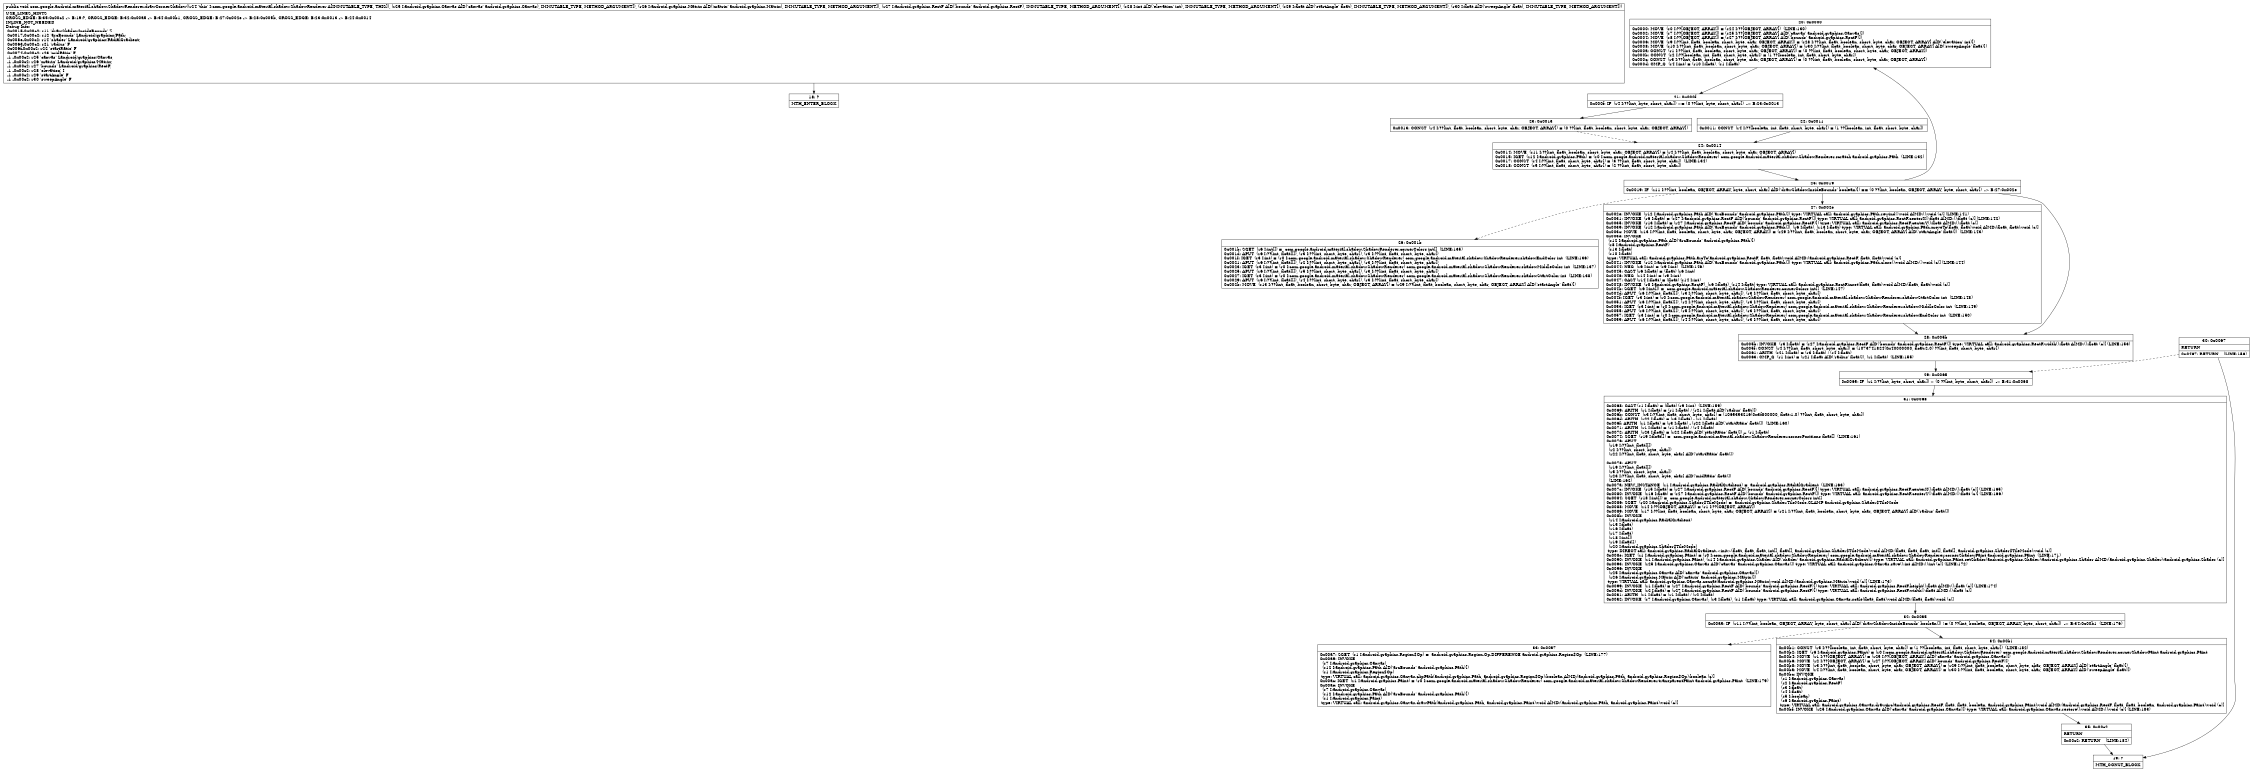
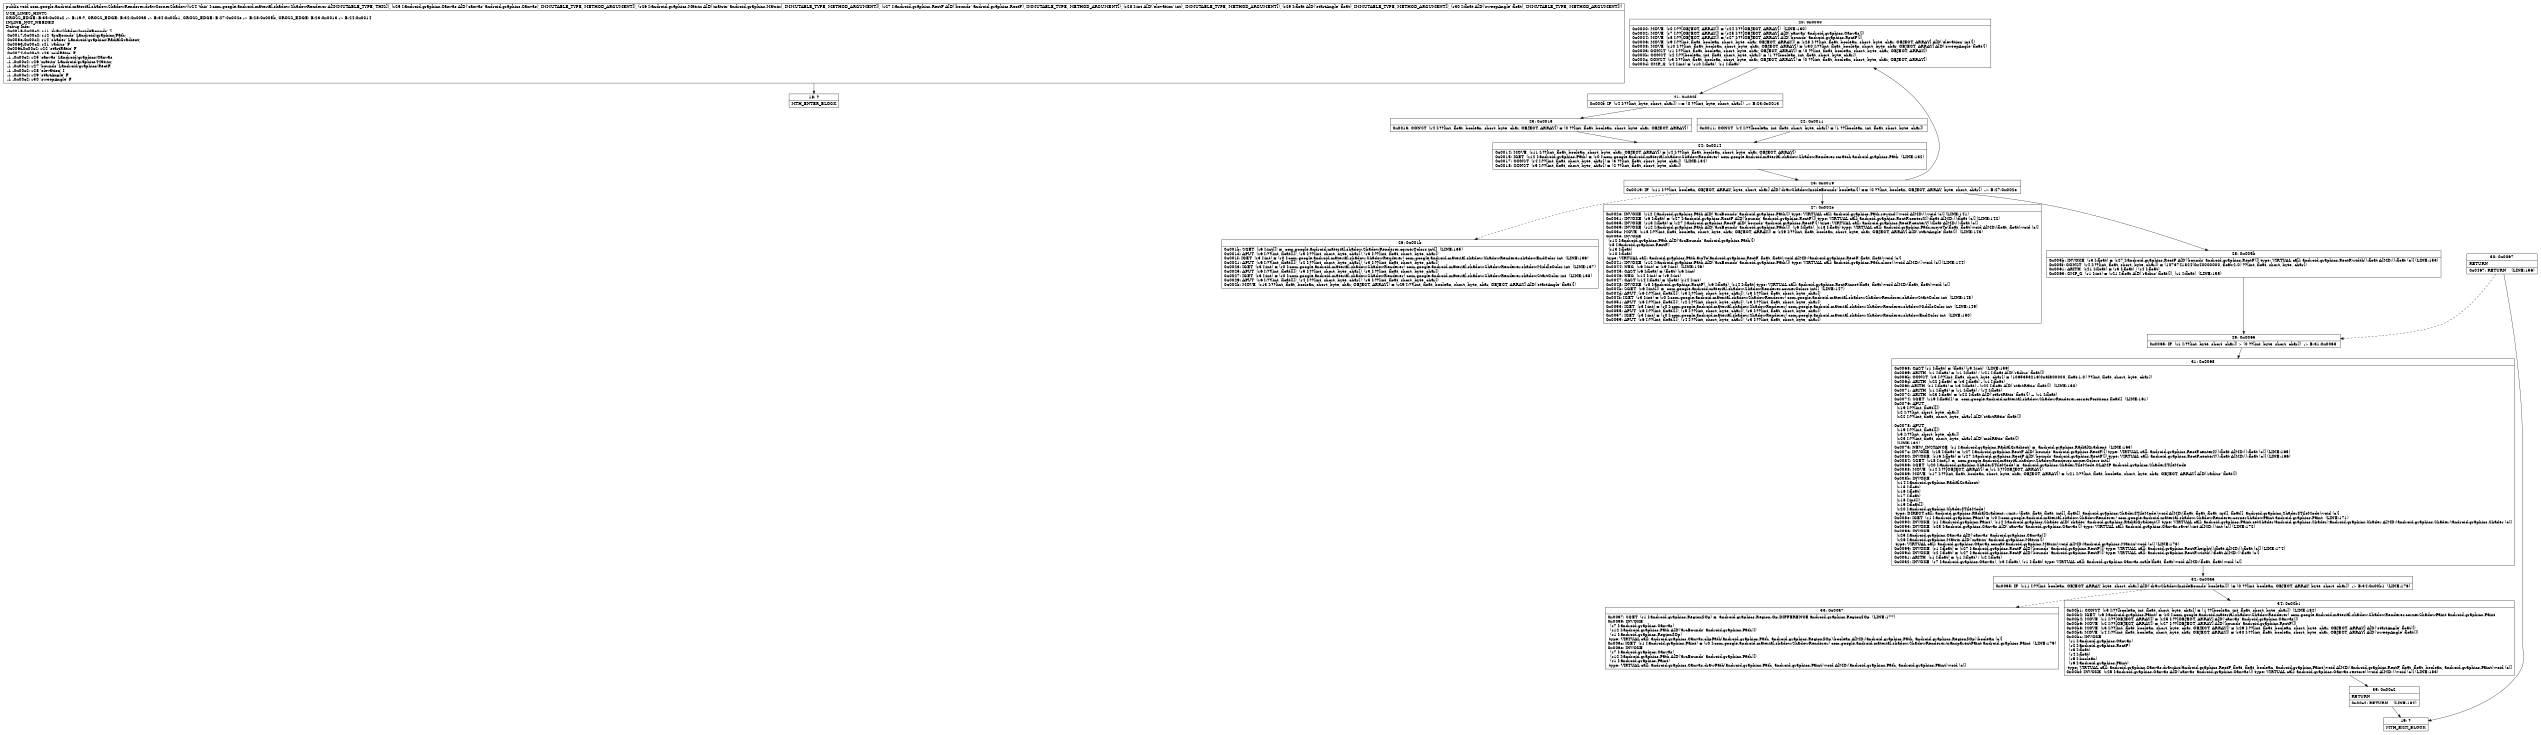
  digraph {
    node [shape=record]
    n1 [label="{18\:\ ?|MTH_ENTER_BLOCK\l}"]
    n2 [label="{20\:\ 0x0000|0x0000: MOVE  (r0 I:??[OBJECT, ARRAY]) = (r24 I:??[OBJECT, ARRAY])  (LINE:130)\l0x0002: MOVE  (r7 I:??[OBJECT, ARRAY]) = (r25 I:??[OBJECT, ARRAY] A[D('canvas' android.graphics.Canvas)]) \l0x0004: MOVE  (r8 I:??[OBJECT, ARRAY]) = (r27 I:??[OBJECT, ARRAY] A[D('bounds' android.graphics.RectF)]) \l0x0006: MOVE  (r9 I:??[int, float, boolean, short, byte, char, OBJECT, ARRAY]) = (r28 I:??[int, float, boolean, short, byte, char, OBJECT, ARRAY] A[D('elevation' int)]) \l0x0008: MOVE  (r10 I:??[int, float, boolean, short, byte, char, OBJECT, ARRAY]) = (r30 I:??[int, float, boolean, short, byte, char, OBJECT, ARRAY] A[D('sweepAngle' float)]) \l0x000a: CONST  (r1 I:??[int, float, boolean, short, byte, char, OBJECT, ARRAY]) = (0 ??[int, float, boolean, short, byte, char, OBJECT, ARRAY]) \l0x000b: CONST  (r2 I:??[boolean, int, float, short, byte, char]) = (1 ??[boolean, int, float, short, byte, char]) \l0x000c: CONST  (r3 I:??[int, float, boolean, short, byte, char, OBJECT, ARRAY]) = (0 ??[int, float, boolean, short, byte, char, OBJECT, ARRAY]) \l0x000d: CMP_G  (r4 I:int) = (r10 I:float), (r1 I:float) \l}"]
    n3 [label="{21\:\ 0x000f|0x000f: IF  (r4 I:??[int, byte, short, char]) \>= (0 ??[int, byte, short, char])  \-\> B:23:0x0013 \l}"]
    n4 [label="{23\:\ 0x0013|0x0013: CONST  (r4 I:??[int, float, boolean, short, byte, char, OBJECT, ARRAY]) = (0 ??[int, float, boolean, short, byte, char, OBJECT, ARRAY]) \l}"]
    n5 [label="{22\:\ 0x0011|0x0011: CONST  (r4 I:??[boolean, int, float, short, byte, char]) = (1 ??[boolean, int, float, short, byte, char]) \l}"]
    n6 [label="{24\:\ 0x0014|0x0014: MOVE  (r11 I:??[int, float, boolean, short, byte, char, OBJECT, ARRAY]) = (r4 I:??[int, float, boolean, short, byte, char, OBJECT, ARRAY]) \l0x0015: IGET  (r12 I:android.graphics.Path) = (r0 I:com.google.android.material.shadow.ShadowRenderer) com.google.android.material.shadow.ShadowRenderer.scratch android.graphics.Path  (LINE:132)\l0x0017: CONST  (r4 I:??[int, float, short, byte, char]) = (3 ??[int, float, short, byte, char])  (LINE:134)\l0x0018: CONST  (r5 I:??[int, float, short, byte, char]) = (2 ??[int, float, short, byte, char]) \l}"]
    n7 [label="{25\:\ 0x0019|0x0019: IF  (r11 I:??[int, boolean, OBJECT, ARRAY, byte, short, char] A[D('drawShadowInsideBounds' boolean)]) == (0 ??[int, boolean, OBJECT, ARRAY, byte, short, char])  \-\> B:27:0x002e \l}"]
    n8 [label="{26\:\ 0x001b|0x001b: SGET  (r6 I:int[]) =  com.google.android.material.shadow.ShadowRenderer.cornerColors int[]  (LINE:135)\l0x001d: APUT  (r6 I:??[int, float][]), (r3 I:??[int, short, byte, char]), (r3 I:??[int, float, short, byte, char]) \l0x001f: IGET  (r3 I:int) = (r0 I:com.google.android.material.shadow.ShadowRenderer) com.google.android.material.shadow.ShadowRenderer.shadowEndColor int  (LINE:136)\l0x0021: APUT  (r6 I:??[int, float][]), (r2 I:??[int, short, byte, char]), (r3 I:??[int, float, short, byte, char]) \l0x0023: IGET  (r3 I:int) = (r0 I:com.google.android.material.shadow.ShadowRenderer) com.google.android.material.shadow.ShadowRenderer.shadowMiddleColor int  (LINE:137)\l0x0025: APUT  (r6 I:??[int, float][]), (r5 I:??[int, short, byte, char]), (r3 I:??[int, float, short, byte, char]) \l0x0027: IGET  (r3 I:int) = (r0 I:com.google.android.material.shadow.ShadowRenderer) com.google.android.material.shadow.ShadowRenderer.shadowStartColor int  (LINE:138)\l0x0029: APUT  (r6 I:??[int, float][]), (r4 I:??[int, short, byte, char]), (r3 I:??[int, float, short, byte, char]) \l0x002b: MOVE  (r13 I:??[int, float, boolean, short, byte, char, OBJECT, ARRAY]) = (r29 I:??[int, float, boolean, short, byte, char, OBJECT, ARRAY] A[D('startAngle' float)]) \l}"]
    n9 [label="{27\:\ 0x002e|0x002e: INVOKE  (r12 I:android.graphics.Path A[D('arcBounds' android.graphics.Path)]) type: VIRTUAL call: android.graphics.Path.rewind():void A[MD:():void (c)] (LINE:141)\l0x0031: INVOKE  (r6 I:float) = (r27 I:android.graphics.RectF A[D('bounds' android.graphics.RectF)]) type: VIRTUAL call: android.graphics.RectF.centerX():float A[MD:():float (c)] (LINE:142)\l0x0035: INVOKE  (r13 I:float) = (r27 I:android.graphics.RectF A[D('bounds' android.graphics.RectF)]) type: VIRTUAL call: android.graphics.RectF.centerY():float A[MD:():float (c)]\l0x0039: INVOKE  (r12 I:android.graphics.Path A[D('arcBounds' android.graphics.Path)]), (r6 I:float), (r13 I:float) type: VIRTUAL call: android.graphics.Path.moveTo(float, float):void A[MD:(float, float):void (c)]\l0x003c: MOVE  (r13 I:??[int, float, boolean, short, byte, char, OBJECT, ARRAY]) = (r29 I:??[int, float, boolean, short, byte, char, OBJECT, ARRAY] A[D('startAngle' float)])  (LINE:143)\l0x003e: INVOKE  \l  (r12 I:android.graphics.Path A[D('arcBounds' android.graphics.Path)])\l  (r8 I:android.graphics.RectF)\l  (r13 I:float)\l  (r10 I:float)\l type: VIRTUAL call: android.graphics.Path.arcTo(android.graphics.RectF, float, float):void A[MD:(android.graphics.RectF, float, float):void (c)]\l0x0041: INVOKE  (r12 I:android.graphics.Path A[D('arcBounds' android.graphics.Path)]) type: VIRTUAL call: android.graphics.Path.close():void A[MD:():void (c)] (LINE:144)\l0x0044: NEG  (r6 I:int) = (r9 I:int)  (LINE:146)\l0x0045: CAST (r6 I:float) = (float) (r6 I:int) \l0x0046: NEG  (r14 I:int) = (r9 I:int) \l0x0047: CAST (r14 I:float) = (float) (r14 I:int) \l0x0048: INVOKE  (r8 I:android.graphics.RectF), (r6 I:float), (r14 I:float) type: VIRTUAL call: android.graphics.RectF.inset(float, float):void A[MD:(float, float):void (c)]\l0x004b: SGET  (r6 I:int[]) =  com.google.android.material.shadow.ShadowRenderer.cornerColors int[]  (LINE:147)\l0x004d: APUT  (r6 I:??[int, float][]), (r3 I:??[int, short, byte, char]), (r3 I:??[int, float, short, byte, char]) \l0x004f: IGET  (r3 I:int) = (r0 I:com.google.android.material.shadow.ShadowRenderer) com.google.android.material.shadow.ShadowRenderer.shadowStartColor int  (LINE:148)\l0x0051: APUT  (r6 I:??[int, float][]), (r2 I:??[int, short, byte, char]), (r3 I:??[int, float, short, byte, char]) \l0x0053: IGET  (r3 I:int) = (r0 I:com.google.android.material.shadow.ShadowRenderer) com.google.android.material.shadow.ShadowRenderer.shadowMiddleColor int  (LINE:149)\l0x0055: APUT  (r6 I:??[int, float][]), (r5 I:??[int, short, byte, char]), (r3 I:??[int, float, short, byte, char]) \l0x0057: IGET  (r3 I:int) = (r0 I:com.google.android.material.shadow.ShadowRenderer) com.google.android.material.shadow.ShadowRenderer.shadowEndColor int  (LINE:150)\l0x0059: APUT  (r6 I:??[int, float][]), (r4 I:??[int, short, byte, char]), (r3 I:??[int, float, short, byte, char]) \l}"]
    n10 [label="{28\:\ 0x005b|0x005b: INVOKE  (r3 I:float) = (r27 I:android.graphics.RectF A[D('bounds' android.graphics.RectF)]) type: VIRTUAL call: android.graphics.RectF.width():float A[MD:():float (c)] (LINE:153)\l0x005f: CONST  (r4 I:??[int, float, short, byte, char]) = (1073741824(0x40000000, float:2.0) ??[int, float, short, byte, char]) \l0x0061: ARITH  (r21 I:float) = (r3 I:float) \/ (r4 I:float) \l0x0063: CMP_G  (r1 I:int) = (r21 I:float A[D('radius' float)]), (r1 I:float)  (LINE:155)\l}"]
    n11 [label="{29\:\ 0x0065|0x0065: IF  (r1 I:??[int, byte, short, char]) \> (0 ??[int, byte, short, char])  \-\> B:31:0x0068 \l}"]
    n12 [label="{31\:\ 0x0068|0x0068: CAST (r1 I:float) = (float) (r9 I:int)  (LINE:159)\l0x0069: ARITH  (r1 I:float) = (r1 I:float) \/ (r21 I:float A[D('radius' float)]) \l0x006b: CONST  (r3 I:??[int, float, short, byte, char]) = (1065353216(0x3f800000, float:1.0) ??[int, float, short, byte, char]) \l0x006d: ARITH  (r22 I:float) = (r3 I:float) \- (r1 I:float) \l0x006f: ARITH  (r1 I:float) = (r3 I:float) \- (r22 I:float A[D('startRatio' float)])  (LINE:160)\l0x0071: ARITH  (r1 I:float) = (r1 I:float) \/ (r4 I:float) \l0x0072: ARITH  (r23 I:float) = (r22 I:float A[D('startRatio' float)]) + (r1 I:float) \l0x0074: SGET  (r19 I:float[]) =  com.google.android.material.shadow.ShadowRenderer.cornerPositions float[]  (LINE:161)\l0x0076: APUT  \l  (r19 I:??[int, float][])\l  (r2 I:??[int, short, byte, char])\l  (r22 I:??[int, float, short, byte, char] A[D('startRatio' float)])\l \l0x0078: APUT  \l  (r19 I:??[int, float][])\l  (r5 I:??[int, short, byte, char])\l  (r23 I:??[int, float, short, byte, char] A[D('midRatio' float)])\l  (LINE:162)\l0x007a: NEW_INSTANCE  (r1 I:android.graphics.RadialGradient) =  android.graphics.RadialGradient  (LINE:163)\l0x007c: INVOKE  (r15 I:float) = (r27 I:android.graphics.RectF A[D('bounds' android.graphics.RectF)]) type: VIRTUAL call: android.graphics.RectF.centerX():float A[MD:():float (c)] (LINE:165)\l0x0080: INVOKE  (r16 I:float) = (r27 I:android.graphics.RectF A[D('bounds' android.graphics.RectF)]) type: VIRTUAL call: android.graphics.RectF.centerY():float A[MD:():float (c)] (LINE:166)\l0x0084: SGET  (r18 I:int[]) =  com.google.android.material.shadow.ShadowRenderer.cornerColors int[] \l0x0086: SGET  (r20 I:android.graphics.Shader$TileMode) =  android.graphics.Shader.TileMode.CLAMP android.graphics.Shader$TileMode \l0x0088: MOVE  (r14 I:??[OBJECT, ARRAY]) = (r1 I:??[OBJECT, ARRAY]) \l0x0089: MOVE  (r17 I:??[int, float, boolean, short, byte, char, OBJECT, ARRAY]) = (r21 I:??[int, float, boolean, short, byte, char, OBJECT, ARRAY] A[D('radius' float)]) \l0x008b: INVOKE  \l  (r14 I:android.graphics.RadialGradient)\l  (r15 I:float)\l  (r16 I:float)\l  (r17 I:float)\l  (r18 I:int[])\l  (r19 I:float[])\l  (r20 I:android.graphics.Shader$TileMode)\l type: DIRECT call: android.graphics.RadialGradient.\<init\>(float, float, float, int[], float[], android.graphics.Shader$TileMode):void A[MD:(float, float, float, int[], float[], android.graphics.Shader$TileMode):void (c)]\l0x008e: IGET  (r1 I:android.graphics.Paint) = (r0 I:com.google.android.material.shadow.ShadowRenderer) com.google.android.material.shadow.ShadowRenderer.cornerShadowPaint android.graphics.Paint  (LINE:171)\l0x0090: INVOKE  (r1 I:android.graphics.Paint), (r14 I:android.graphics.Shader A[D('shader' android.graphics.RadialGradient)]) type: VIRTUAL call: android.graphics.Paint.setShader(android.graphics.Shader):android.graphics.Shader A[MD:(android.graphics.Shader):android.graphics.Shader (c)]\l0x0093: INVOKE  (r25 I:android.graphics.Canvas A[D('canvas' android.graphics.Canvas)]) type: VIRTUAL call: android.graphics.Canvas.save():int A[MD:():int (c)] (LINE:172)\l0x0096: INVOKE  \l  (r25 I:android.graphics.Canvas A[D('canvas' android.graphics.Canvas)])\l  (r26 I:android.graphics.Matrix A[D('matrix' android.graphics.Matrix)])\l type: VIRTUAL call: android.graphics.Canvas.concat(android.graphics.Matrix):void A[MD:(android.graphics.Matrix):void (c)] (LINE:173)\l0x0099: INVOKE  (r1 I:float) = (r27 I:android.graphics.RectF A[D('bounds' android.graphics.RectF)]) type: VIRTUAL call: android.graphics.RectF.height():float A[MD:():float (c)] (LINE:174)\l0x009d: INVOKE  (r2 I:float) = (r27 I:android.graphics.RectF A[D('bounds' android.graphics.RectF)]) type: VIRTUAL call: android.graphics.RectF.width():float A[MD:():float (c)]\l0x00a1: ARITH  (r1 I:float) = (r1 I:float) \/ (r2 I:float) \l0x00a2: INVOKE  (r7 I:android.graphics.Canvas), (r3 I:float), (r1 I:float) type: VIRTUAL call: android.graphics.Canvas.scale(float, float):void A[MD:(float, float):void (c)]\l}"]
    n13 [label="{30\:\ 0x0067|RETURN\l|0x0467: RETURN    (LINE:156)\l}"]
-   n14 [label="{19\:\ ?|MTH_CONST_BLOCK\l}"]
+   n14 [label="{19\:\ ?|MTH_EXIT_BLOCK\l}"]
    n15 [label="{32\:\ 0x00a5|0x00a5: IF  (r11 I:??[int, boolean, OBJECT, ARRAY, byte, short, char] A[D('drawShadowInsideBounds' boolean)]) != (0 ??[int, boolean, OBJECT, ARRAY, byte, short, char])  \-\> B:34:0x00b1  (LINE:176)\l}"]
    n16 [label="{33\:\ 0x00a7|0x00a7: SGET  (r1 I:android.graphics.Region$Op) =  android.graphics.Region.Op.DIFFERENCE android.graphics.Region$Op  (LINE:177)\l0x00a9: INVOKE  \l  (r7 I:android.graphics.Canvas)\l  (r12 I:android.graphics.Path A[D('arcBounds' android.graphics.Path)])\l  (r1 I:android.graphics.Region$Op)\l type: VIRTUAL call: android.graphics.Canvas.clipPath(android.graphics.Path, android.graphics.Region$Op):boolean A[MD:(android.graphics.Path, android.graphics.Region$Op):boolean (c)]\l0x00ac: IGET  (r1 I:android.graphics.Paint) = (r0 I:com.google.android.material.shadow.ShadowRenderer) com.google.android.material.shadow.ShadowRenderer.transparentPaint android.graphics.Paint  (LINE:179)\l0x00ae: INVOKE  \l  (r7 I:android.graphics.Canvas)\l  (r12 I:android.graphics.Path A[D('arcBounds' android.graphics.Path)])\l  (r1 I:android.graphics.Paint)\l type: VIRTUAL call: android.graphics.Canvas.drawPath(android.graphics.Path, android.graphics.Paint):void A[MD:(android.graphics.Path, android.graphics.Paint):void (c)]\l}"]
    n17 [label="{34\:\ 0x00b1|0x00b1: CONST  (r5 I:??[boolean, int, float, short, byte, char]) = (1 ??[boolean, int, float, short, byte, char])  (LINE:182)\l0x00b2: IGET  (r6 I:android.graphics.Paint) = (r0 I:com.google.android.material.shadow.ShadowRenderer) com.google.android.material.shadow.ShadowRenderer.cornerShadowPaint android.graphics.Paint \l0x00b4: MOVE  (r1 I:??[OBJECT, ARRAY]) = (r25 I:??[OBJECT, ARRAY] A[D('canvas' android.graphics.Canvas)]) \l0x00b6: MOVE  (r2 I:??[OBJECT, ARRAY]) = (r27 I:??[OBJECT, ARRAY] A[D('bounds' android.graphics.RectF)]) \l0x00b8: MOVE  (r3 I:??[int, float, boolean, short, byte, char, OBJECT, ARRAY]) = (r29 I:??[int, float, boolean, short, byte, char, OBJECT, ARRAY] A[D('startAngle' float)]) \l0x00ba: MOVE  (r4 I:??[int, float, boolean, short, byte, char, OBJECT, ARRAY]) = (r30 I:??[int, float, boolean, short, byte, char, OBJECT, ARRAY] A[D('sweepAngle' float)]) \l0x00bc: INVOKE  \l  (r1 I:android.graphics.Canvas)\l  (r2 I:android.graphics.RectF)\l  (r3 I:float)\l  (r4 I:float)\l  (r5 I:boolean)\l  (r6 I:android.graphics.Paint)\l type: VIRTUAL call: android.graphics.Canvas.drawArc(android.graphics.RectF, float, float, boolean, android.graphics.Paint):void A[MD:(android.graphics.RectF, float, float, boolean, android.graphics.Paint):void (c)]\l0x00bf: INVOKE  (r25 I:android.graphics.Canvas A[D('canvas' android.graphics.Canvas)]) type: VIRTUAL call: android.graphics.Canvas.restore():void A[MD:():void (c)] (LINE:183)\l}"]
    n18 [label="{35\:\ 0x00c2|RETURN\l|0x00c2: RETURN    (LINE:184)\l}"]
    n19 [label="{public void com.google.android.material.shadow.ShadowRenderer.drawCornerShadow((r24 'this' I:com.google.android.material.shadow.ShadowRenderer A[IMMUTABLE_TYPE, THIS]), (r25 I:android.graphics.Canvas A[D('canvas' android.graphics.Canvas), IMMUTABLE_TYPE, METHOD_ARGUMENT]), (r26 I:android.graphics.Matrix A[D('matrix' android.graphics.Matrix), IMMUTABLE_TYPE, METHOD_ARGUMENT]), (r27 I:android.graphics.RectF A[D('bounds' android.graphics.RectF), IMMUTABLE_TYPE, METHOD_ARGUMENT]), (r28 I:int A[D('elevation' int), IMMUTABLE_TYPE, METHOD_ARGUMENT]), (r29 I:float A[D('startAngle' float), IMMUTABLE_TYPE, METHOD_ARGUMENT]), (r30 I:float A[D('sweepAngle' float), IMMUTABLE_TYPE, METHOD_ARGUMENT]))  | USE_LINES_HINTS\lCROSS_EDGE: B:35:0x00c2 \-\> B:19:?, CROSS_EDGE: B:32:0x00a5 \-\> B:34:0x00b1, CROSS_EDGE: B:27:0x002e \-\> B:28:0x005b, CROSS_EDGE: B:23:0x0013 \-\> B:24:0x0014\lINLINE_NOT_NEEDED\lDebug Info:\l  0x0015\-0x00c2: r11 'drawShadowInsideBounds' Z\l  0x0017\-0x00c2: r12 'arcBounds' Landroid\/graphics\/Path;\l  0x008e\-0x00c2: r14 'shader' Landroid\/graphics\/RadialGradient;\l  0x0063\-0x00c2: r21 'radius' F\l  0x006f\-0x00c2: r22 'startRatio' F\l  0x0074\-0x00c2: r23 'midRatio' F\l  \-1 \-0x00c2: r25 'canvas' Landroid\/graphics\/Canvas;\l  \-1 \-0x00c2: r26 'matrix' Landroid\/graphics\/Matrix;\l  \-1 \-0x00c2: r27 'bounds' Landroid\/graphics\/RectF;\l  \-1 \-0x00c2: r28 'elevation' I\l  \-1 \-0x00c2: r29 'startAngle' F\l  \-1 \-0x00c2: r30 'sweepAngle' F\l}"]
    n2 -> n3
    n3 -> n4
-   n4 -> n6 [style=dashed]
+   n4 -> n6
    n5 -> n6
    n6 -> n7
    n7 -> n2
    n7 -> n8 [style=dashed]
    n7 -> n9
    n7 -> n10
-   n9 -> n10
    n10 -> n11
    n11 -> n12
    n12 -> n15
    n13 -> n11 [style=dashed]
    n13 -> n14
    n15 -> n16 [style=dashed]
    n15 -> n17
    n17 -> n18
    n18 -> n14
    n19 -> n1
  }
